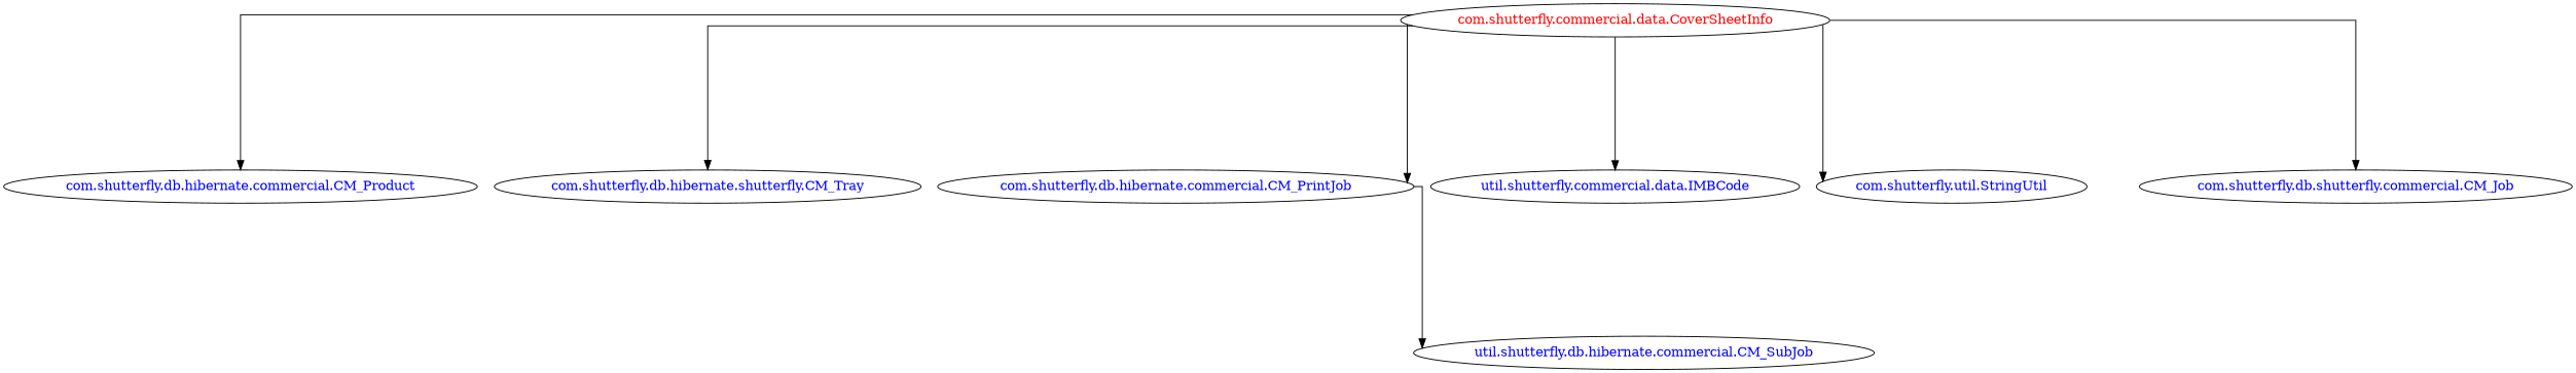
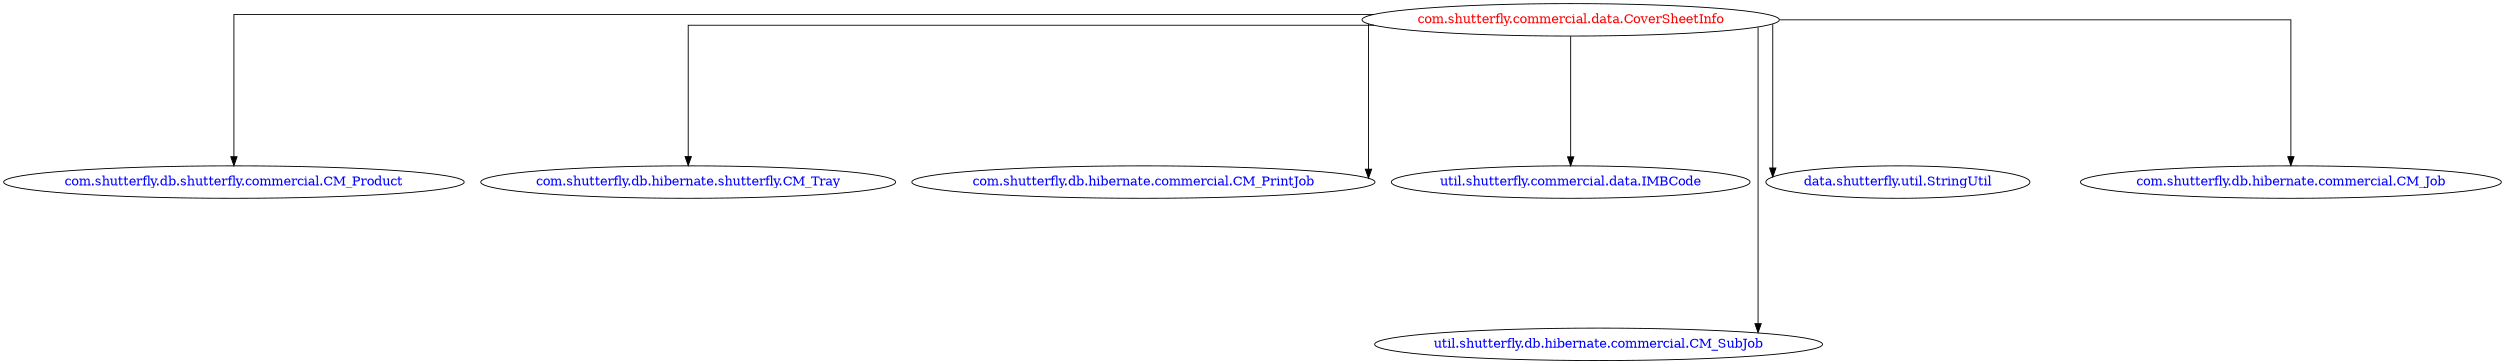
  digraph {
    concentrate=true
    rankdir=TB
    ranksep=2.0
    splines=ortho
    node [fontcolor=blue]
    "com.shutterfly.commercial.data.CoverSheetInfo" [fontcolor=red]
-   "com.shutterfly.db.hibernate.commercial.CM_Product"
+   "com.shutterfly.db.hibernate.commercial.CM_Product" [label="com.shutterfly.db.shutterfly.commercial.CM_Product"]
    n3 [label="com.shutterfly.db.hibernate.shutterfly.CM_Tray"]
    "com.shutterfly.db.hibernate.commercial.CM_PrintJob"
    n5 [label="util.shutterfly.commercial.data.IMBCode"]
-   "com.shutterfly.util.StringUtil"
+   "com.shutterfly.util.StringUtil" [label="data.shutterfly.util.StringUtil"]
    n7 [label="util.shutterfly.db.hibernate.commercial.CM_SubJob"]
-   "com.shutterfly.db.hibernate.commercial.CM_Job" [label="com.shutterfly.db.shutterfly.commercial.CM_Job"]
+   "com.shutterfly.db.hibernate.commercial.CM_Job"
    "com.shutterfly.commercial.data.CoverSheetInfo" -> "com.shutterfly.db.hibernate.commercial.CM_Product"
    "com.shutterfly.commercial.data.CoverSheetInfo" -> n3
    "com.shutterfly.commercial.data.CoverSheetInfo" -> "com.shutterfly.db.hibernate.commercial.CM_PrintJob"
    "com.shutterfly.commercial.data.CoverSheetInfo" -> n5
    "com.shutterfly.commercial.data.CoverSheetInfo" -> "com.shutterfly.util.StringUtil"
-   "com.shutterfly.db.hibernate.commercial.CM_PrintJob" -> n7
+   "com.shutterfly.commercial.data.CoverSheetInfo" -> n7
    "com.shutterfly.commercial.data.CoverSheetInfo" -> "com.shutterfly.db.hibernate.commercial.CM_Job"
  }
